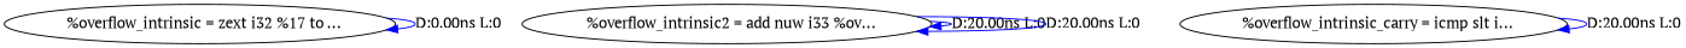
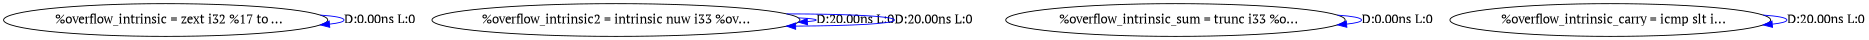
  digraph {
    fontname="PT Serif"
    node [fontname="PT Serif"]
    edge [color=blue fontname="PT Serif"]
    n1 [label="  %overflow_intrinsic = zext i32 %17 to ..."]
-   n2 [label="  %overflow_intrinsic2 = add nuw i33 %ov..."]
+   n2 [label="%overflow_intrinsic2 = intrinsic nuw i33 %ov..."]
+   n3 [label="  %overflow_intrinsic_sum = trunc i33 %o..."]
    n4 [label="  %overflow_intrinsic_carry = icmp slt i..."]
    n1 -> n1 [label="D:0.00ns L:0"]
    n2 -> n2 [label="D:20.00ns L:0"]
    n2 -> n2 [label="D:20.00ns L:0"]
+   n3 -> n3 [label="D:0.00ns L:0"]
    n4 -> n4 [label="D:20.00ns L:0"]
  }
